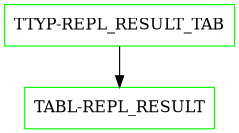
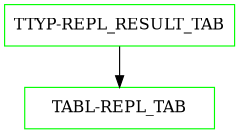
  digraph {
    node [color=green shape=box]
    "TTYP-REPL_RESULT_TAB"
-   "TABL-REPL_RESULT"
+   "TABL-REPL_RESULT" [label="TABL-REPL_TAB"]
    "TTYP-REPL_RESULT_TAB" -> "TABL-REPL_RESULT"
  }
